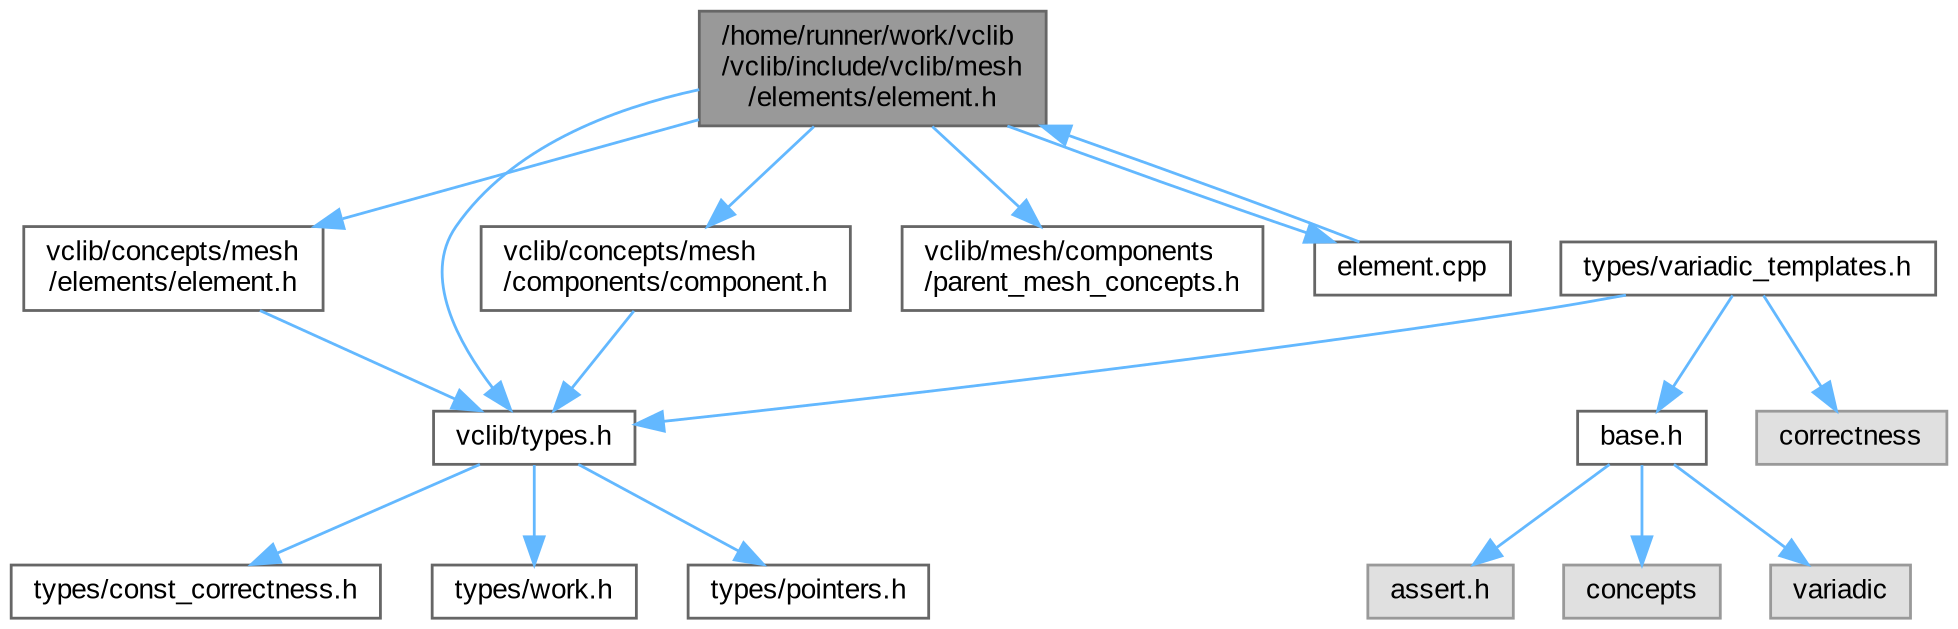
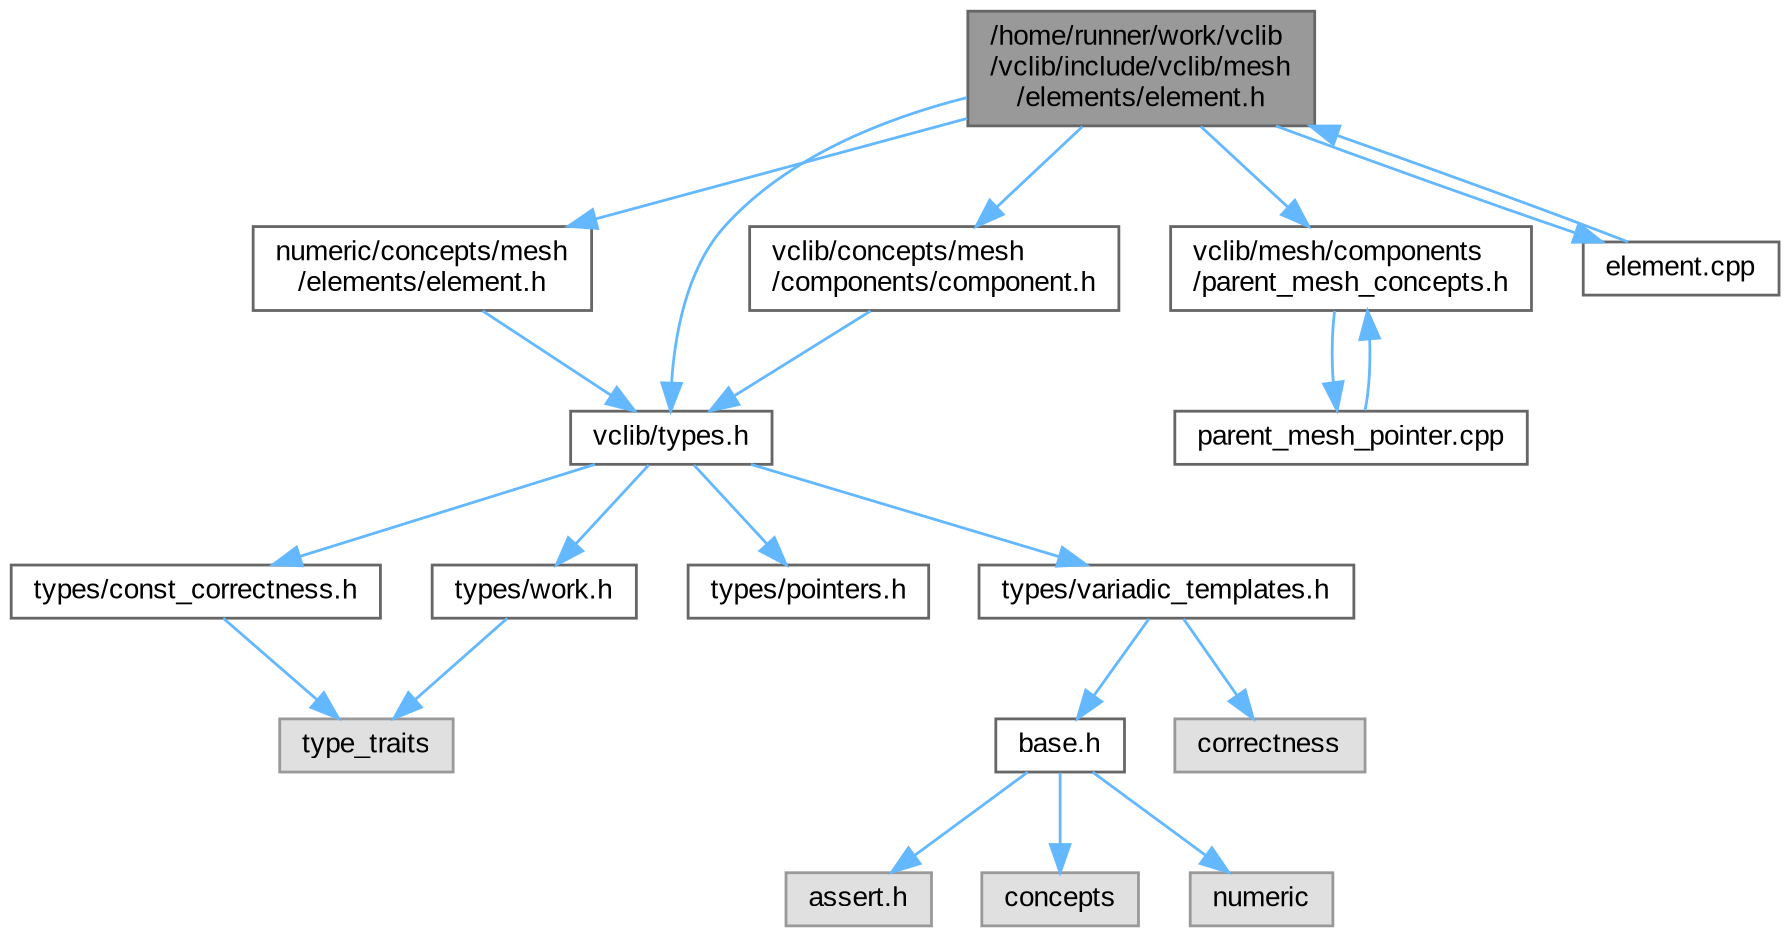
  digraph {
    fontname="Liberation Sans"
    node [color=grey40 fillcolor=white fontname="Liberation Sans" fontsize=10 shape=box style=filled]
    edge [color=steelblue1 fontname="Liberation Sans" fontsize=10 labelfontname=Helvetica labelfontsize=10 style=solid]
    n1 [color=gray40 fillcolor=grey60 fontcolor=black height=0.2 label="/home/runner/work/vclib\l/vclib/include/vclib/mesh\l/elements/element.h" width=0.4]
-   n2 [height=0.2 label="vclib/concepts/mesh\l/elements/element.h" width=0.4]
+   n2 [height=0.2 label="numeric/concepts/mesh\l/elements/element.h" width=0.4]
    n3 [height=0.2 label="vclib/types.h" width=0.4]
    n4 [height=0.2 label="vclib/concepts/mesh\l/components/component.h" width=0.4]
    n5 [height=0.2 label="vclib/mesh/components\l/parent_mesh_concepts.h" width=0.4]
    n6 [height=0.2 label="element.cpp" width=0.4]
    n7 [height=0.2 label="types/const_correctness.h" width=0.4]
    n8 [height=0.2 label="types/work.h" width=0.4]
    n9 [height=0.2 label="types/pointers.h" width=0.4]
    n10 [height=0.2 label="types/variadic_templates.h" width=0.4]
+   n11 [height=0.2 label="parent_mesh_pointer.cpp" width=0.4]
+   n12 [color=grey60 fillcolor="#E0E0E0" height=0.2 label=type_traits width=0.4]
    n13 [height=0.2 label="base.h" width=0.4]
    n14 [color=grey60 fillcolor="#E0E0E0" height=0.2 label=correctness width=0.4]
    n15 [color=grey60 fillcolor="#E0E0E0" height=0.2 label="assert.h" width=0.4]
    n16 [color=grey60 fillcolor="#E0E0E0" height=0.2 label=concepts width=0.4]
-   n17 [color=grey60 fillcolor="#E0E0E0" height=0.2 label=variadic width=0.4]
+   n17 [color=grey60 fillcolor="#E0E0E0" height=0.2 label=numeric width=0.4]
    n1 -> n2
    n1 -> n3
    n1 -> n4
    n1 -> n5
    n1 -> n6
    n2 -> n3
    n3 -> n7
    n3 -> n8
    n3 -> n9
-   n10 -> n3
+   n3 -> n10
    n4 -> n3
+   n5 -> n11
    n6 -> n1
+   n7 -> n12
+   n8 -> n12
    n10 -> n13
    n10 -> n14
+   n11 -> n5
    n13 -> n15
    n13 -> n16
    n13 -> n17
  }
